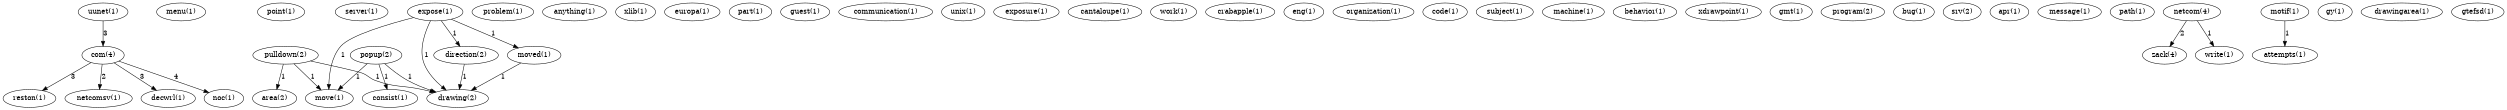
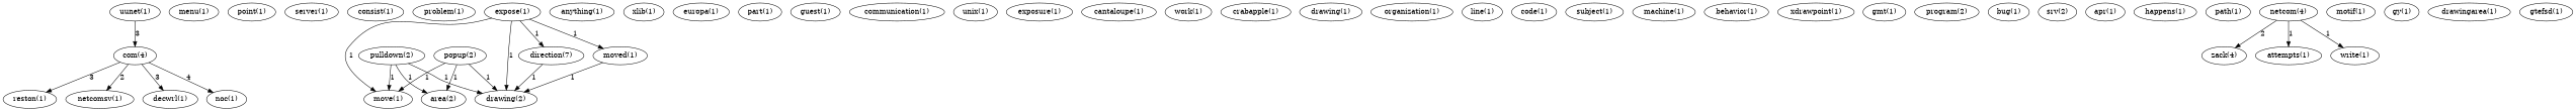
  digraph {
    n1 [label="com(4)"]
    n2 [label="reston(1)"]
    n3 [label="netcomsv(1)"]
    n4 [label="decwrl(1)"]
    n5 [label="noc(1)"]
    n6 [label="uunet(1)"]
    n7 [label="menu(1)"]
    n8 [label="point(1)"]
    n9 [label="server(1)"]
    n10 [label="consist(1)"]
    n11 [label="problem(1)"]
    n12 [label="pulldown(2)"]
    n13 [label="area(2)"]
    n14 [label="drawing(2)"]
    n15 [label="move(1)"]
    n16 [label="anything(1)"]
    n17 [label="xlib(1)"]
    n18 [label="popup(2)"]
    n19 [label="europa(1)"]
    n20 [label="part(1)"]
    n21 [label="guest(1)"]
    n22 [label="expose(1)"]
-   n23 [label="direction(2)"]
+   n23 [label="direction(7)"]
    n24 [label="moved(1)"]
    n25 [label="communication(1)"]
    n26 [label="unix(1)"]
    n27 [label="exposure(1)"]
    n28 [label="cantaloupe(1)"]
    n29 [label="work(1)"]
    n30 [label="crabapple(1)"]
-   n31 [label="eng(1)"]
+   n31 [label="drawing(1)"]
    n32 [label="organization(1)"]
+   n33 [label="line(1)"]
    n34 [label="code(1)"]
    n35 [label="subject(1)"]
    n36 [label="machine(1)"]
    n37 [label="behavior(1)"]
    n38 [label="xdrawpoint(1)"]
    n39 [label="gmt(1)"]
    n40 [label="program(2)"]
    n41 [label="bug(1)"]
    n42 [label="srv(2)"]
    n43 [label="apr(1)"]
-   n45 [label="message(1)"]
+   n44 [label="happens(1)"]
    n46 [label="path(1)"]
    n47 [label="netcom(4)"]
    n48 [label="zack(4)"]
    n49 [label="attempts(1)"]
    n50 [label="write(1)"]
    n51 [label="motif(1)"]
    n52 [label="gy(1)"]
    n53 [label="drawingarea(1)"]
    n54 [label="gtefsd(1)"]
    n1 -> n2 [label=3]
    n1 -> n3 [label=2]
    n1 -> n4 [label=3]
    n1 -> n5 [label=4]
    n6 -> n1 [label=3]
    n12 -> n13 [label=1]
    n12 -> n14 [label=1]
    n12 -> n15 [label=1]
-   n18 -> n10 [label=1]
+   n18 -> n13 [label=1]
    n18 -> n14 [label=1]
    n18 -> n15 [label=1]
    n22 -> n14 [label=1]
    n22 -> n15 [label=1]
    n22 -> n23 [label=1]
    n22 -> n24 [label=1]
    n23 -> n14 [label=1]
    n24 -> n14 [label=1]
    n47 -> n48 [label=2]
-   n51 -> n49 [label=1]
+   n47 -> n49 [label=1]
    n47 -> n50 [label=1]
  }
